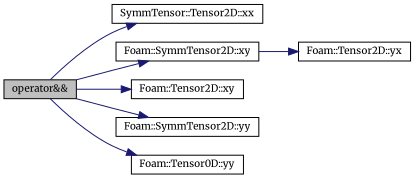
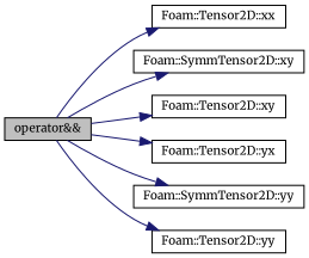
  digraph {
    fontname=Merriweather
    rankdir=LR
    node [color=black fontname=Merriweather fontsize=10 shape=record]
    edge [color=midnightblue fontname=Merriweather fontsize=10 labelfontname=FreeSans labelfontsize=10 style=solid]
    n1 [fillcolor=grey75 fontcolor=black height=0.2 label="operator&&" style=filled width=0.4]
-   n2 [height=0.2 label="SymmTensor::Tensor2D::xx" width=0.4]
+   n2 [height=0.2 label="Foam::Tensor2D::xx" width=0.4]
    n3 [height=0.2 label="Foam::SymmTensor2D::xy" width=0.4]
    n4 [height=0.2 label="Foam::Tensor2D::xy" width=0.4]
    n5 [height=0.2 label="Foam::Tensor2D::yx" width=0.4]
    n6 [height=0.2 label="Foam::SymmTensor2D::yy" width=0.4]
-   n7 [height=0.2 label="Foam::Tensor0D::yy" width=0.4]
+   n7 [height=0.2 label="Foam::Tensor2D::yy" width=0.4]
    n1 -> n2
    n1 -> n3
    n1 -> n4
-   n3 -> n5
+   n1 -> n5
    n1 -> n6
    n1 -> n7
  }
